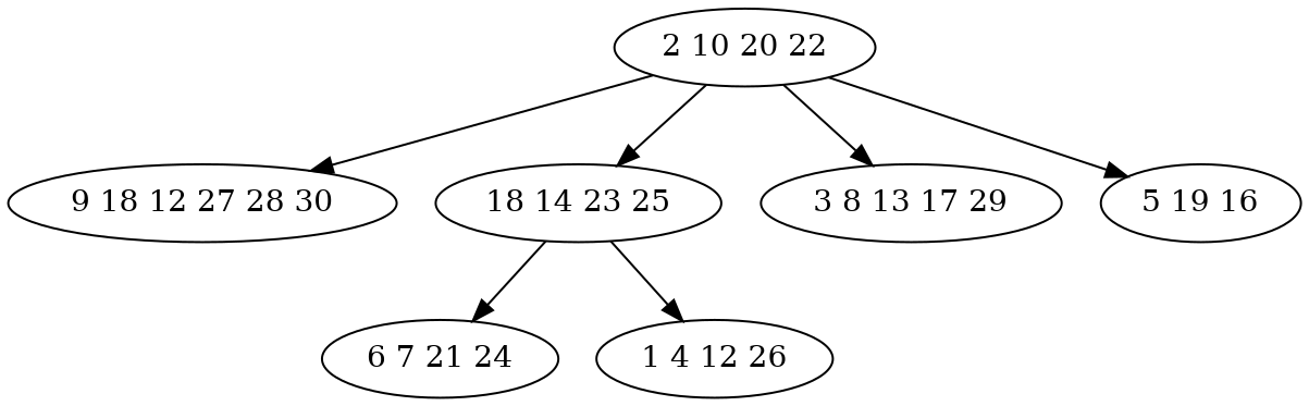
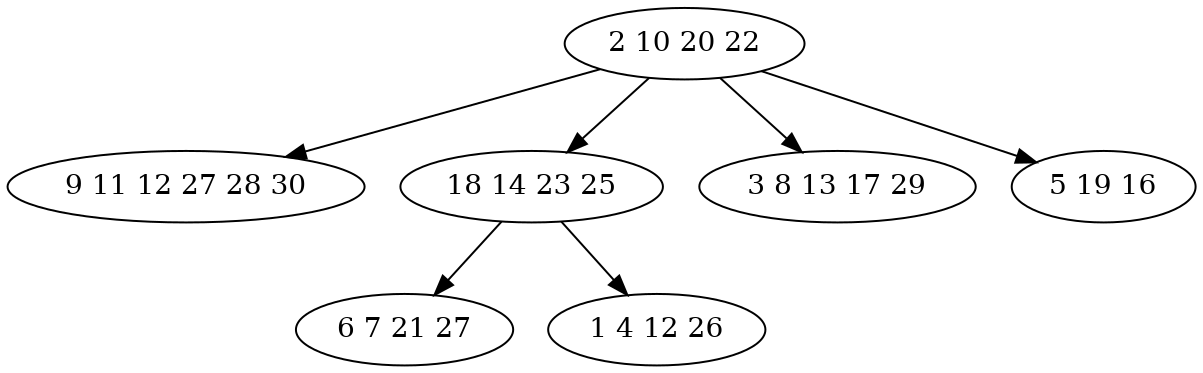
  digraph {
    n1 [label="2 10 20 22"]
-   n2 [label="9 18 12 27 28 30"]
+   n2 [label="9 11 12 27 28 30"]
    n3 [label="18 14 23 25"]
    n4 [label="3 8 13 17 29"]
    n5 [label="5 19 16"]
-   n6 [label="6 7 21 24"]
+   n6 [label="6 7 21 27"]
    n7 [label="1 4 12 26"]
    n1 -> n2
    n1 -> n3
    n1 -> n4
    n1 -> n5
    n3 -> n6
    n3 -> n7
  }
